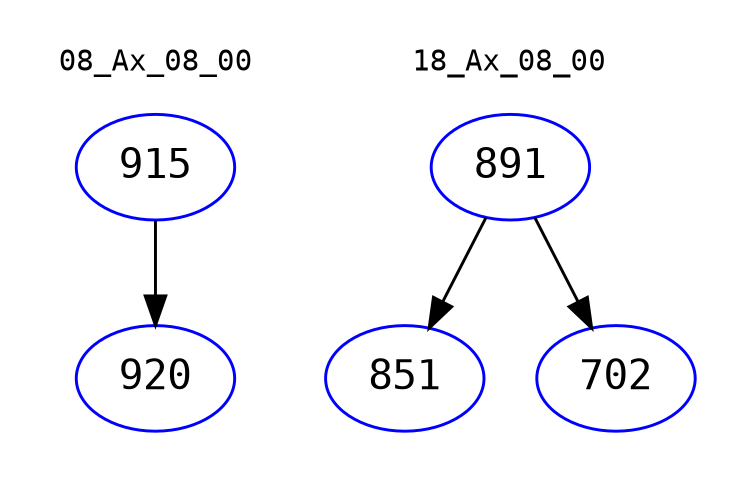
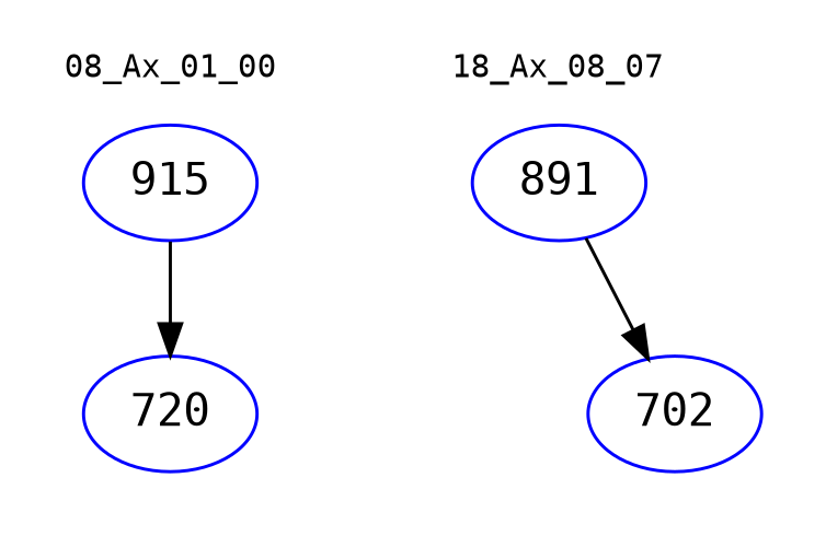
  digraph {
    fontname="DejaVu Sans Mono"
    node [color=blue fontname="DejaVu Sans Mono"]
    edge [color=black fontname="DejaVu Sans Mono"]
    n1 [label=915]
-   n2 [label=920]
+   n2 [label=720]
    n3 [label=891]
-   n4 [label=851]
    n5 [label=702]
    subgraph cluster_1 {
      color=white
      fontsize=10
-     label="08_Ax_08_00"
+     label="08_Ax_01_00"
      n1
      n2
    }
    subgraph cluster_2 {
      color=white
      fontsize=10
-     label="18_Ax_08_00"
+     label="18_Ax_08_07"
      n3
-     n4
      n5
    }
    n1 -> n2
-   n3 -> n4
    n3 -> n5
  }
